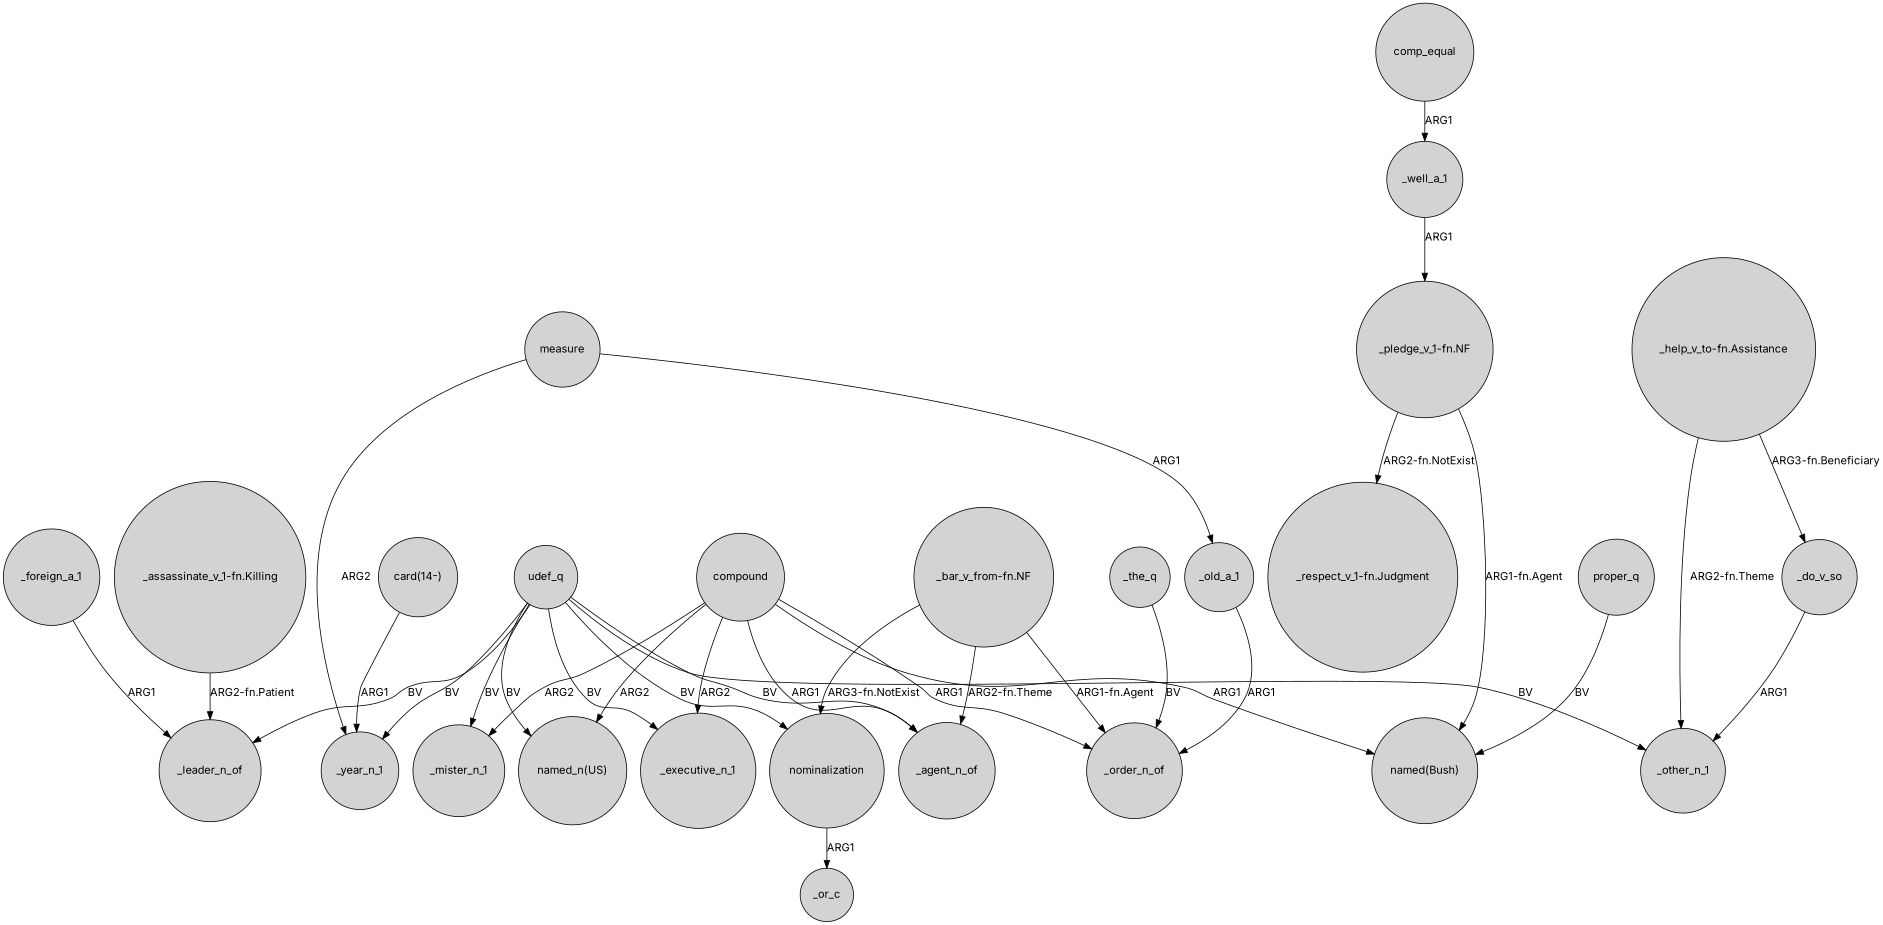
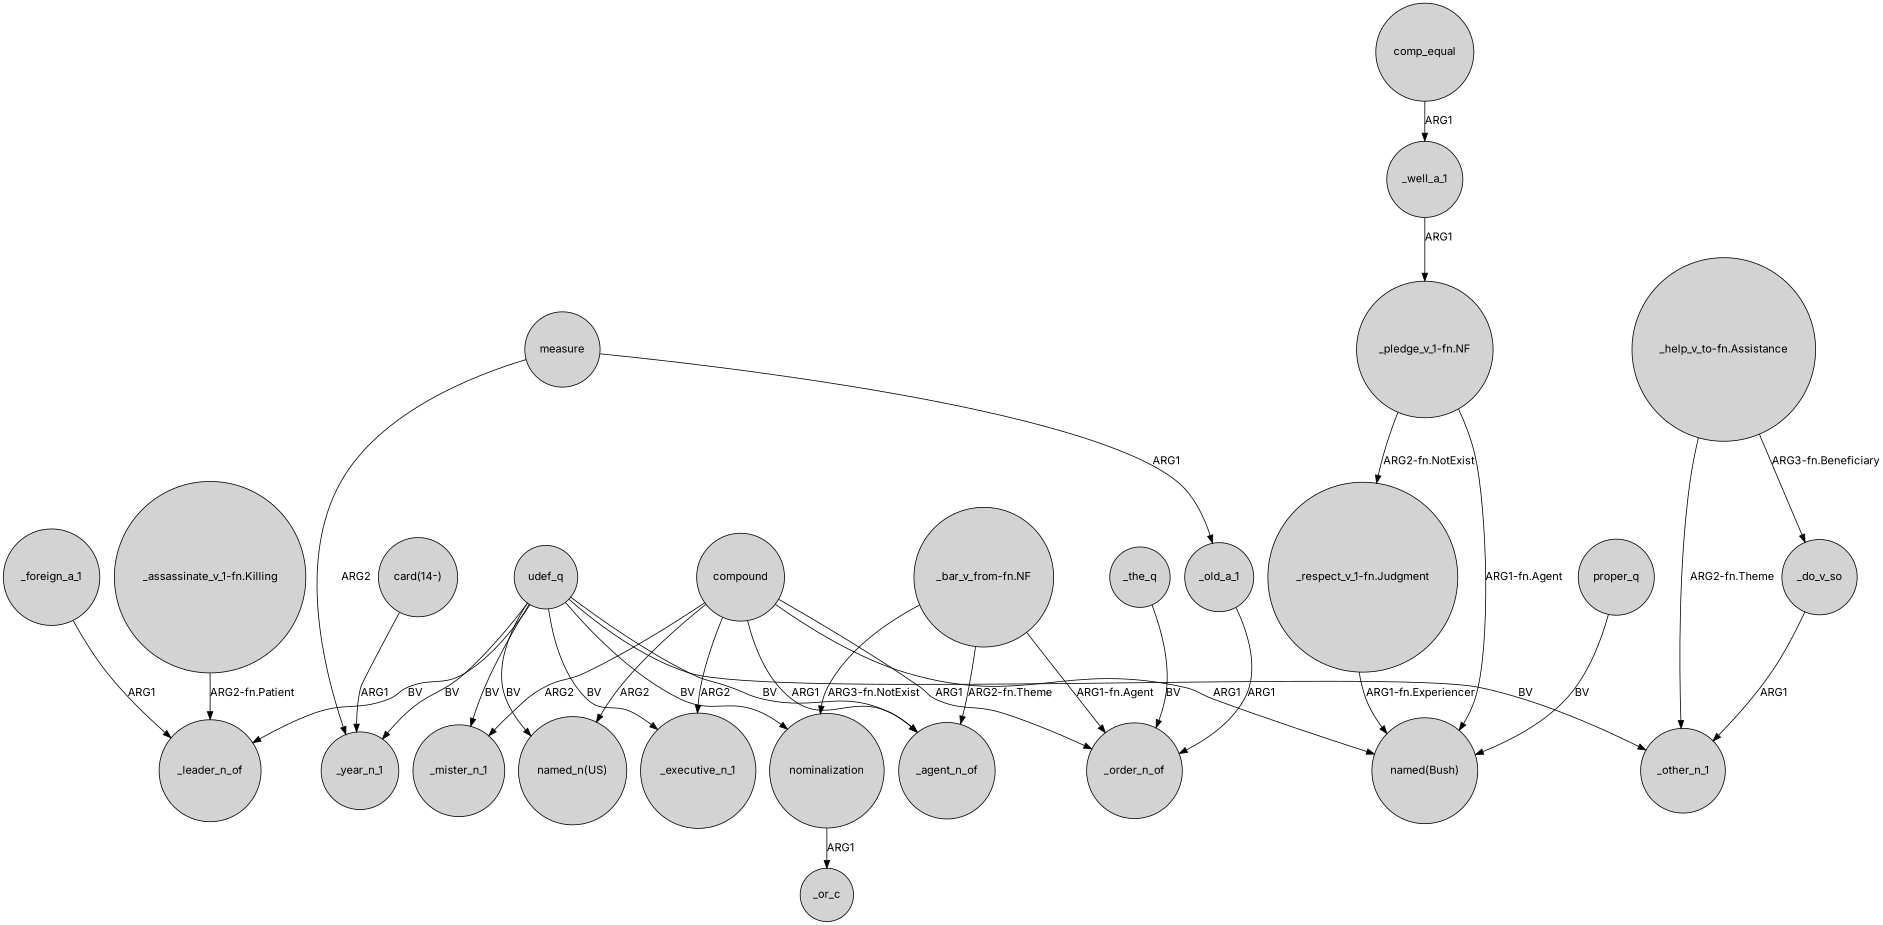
  digraph {
    fontname=Inter
    node [fontname=Inter shape=circle style=filled]
    edge [fontname=Inter]
    _foreign_a_1
    _leader_n_of
    "card(14-)"
    _year_n_1
    _old_a_1
    _order_n_of
    udef_q
    "named_n(US)"
    _other_n_1
    _executive_n_1
    _mister_n_1
    _agent_n_of
    nominalization
    _or_c
    _do_v_so
    measure
    "_respect_v_1-fn.Judgment"
    "named(Bush)"
    compound
    "_pledge_v_1-fn.NF"
    _well_a_1
    _the_q
    "_help_v_to-fn.Assistance"
    comp_equal
    "_bar_v_from-fn.NF"
    "_assassinate_v_1-fn.Killing"
    proper_q
    _foreign_a_1 -> _leader_n_of [label=ARG1]
    "card(14-)" -> _year_n_1 [label=ARG1]
    _old_a_1 -> _order_n_of [label=ARG1]
    udef_q -> _leader_n_of [label=BV]
    udef_q -> _year_n_1 [label=BV]
    udef_q -> "named_n(US)" [label=BV]
    udef_q -> _other_n_1 [label=BV]
    udef_q -> _executive_n_1 [label=BV]
    udef_q -> _mister_n_1 [label=BV]
    udef_q -> _agent_n_of [label=BV]
    udef_q -> nominalization [label=BV]
    nominalization -> _or_c [label=ARG1]
    _do_v_so -> _other_n_1 [label=ARG1]
    measure -> _year_n_1 [label=ARG2]
    measure -> _old_a_1 [label=ARG1]
+   "_respect_v_1-fn.Judgment" -> "named(Bush)" [label="ARG1-fn.Experiencer"]
    compound -> _order_n_of [label=ARG1]
    compound -> "named_n(US)" [label=ARG2]
    compound -> _executive_n_1 [label=ARG2]
    compound -> _mister_n_1 [label=ARG2]
    compound -> _agent_n_of [label=ARG1]
    compound -> "named(Bush)" [label=ARG1]
    "_pledge_v_1-fn.NF" -> "_respect_v_1-fn.Judgment" [label="ARG2-fn.NotExist"]
    "_pledge_v_1-fn.NF" -> "named(Bush)" [label="ARG1-fn.Agent"]
    _well_a_1 -> "_pledge_v_1-fn.NF" [label=ARG1]
    _the_q -> _order_n_of [label=BV]
    "_help_v_to-fn.Assistance" -> _other_n_1 [label="ARG2-fn.Theme"]
    "_help_v_to-fn.Assistance" -> _do_v_so [label="ARG3-fn.Beneficiary"]
    comp_equal -> _well_a_1 [label=ARG1]
    "_bar_v_from-fn.NF" -> _order_n_of [label="ARG1-fn.Agent"]
    "_bar_v_from-fn.NF" -> _agent_n_of [label="ARG2-fn.Theme"]
    "_bar_v_from-fn.NF" -> nominalization [label="ARG3-fn.NotExist"]
    "_assassinate_v_1-fn.Killing" -> _leader_n_of [label="ARG2-fn.Patient"]
    proper_q -> "named(Bush)" [label=BV]
  }
